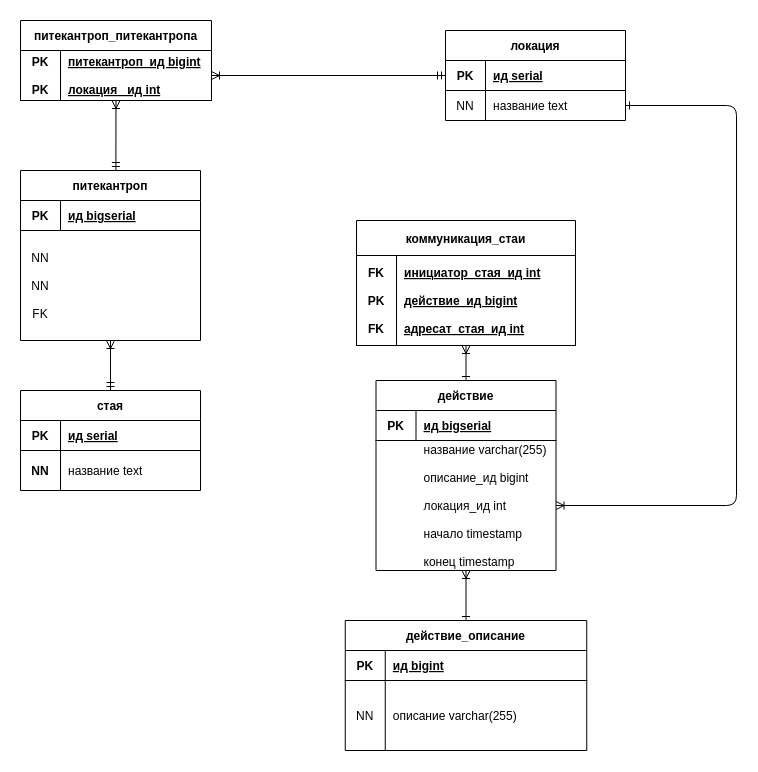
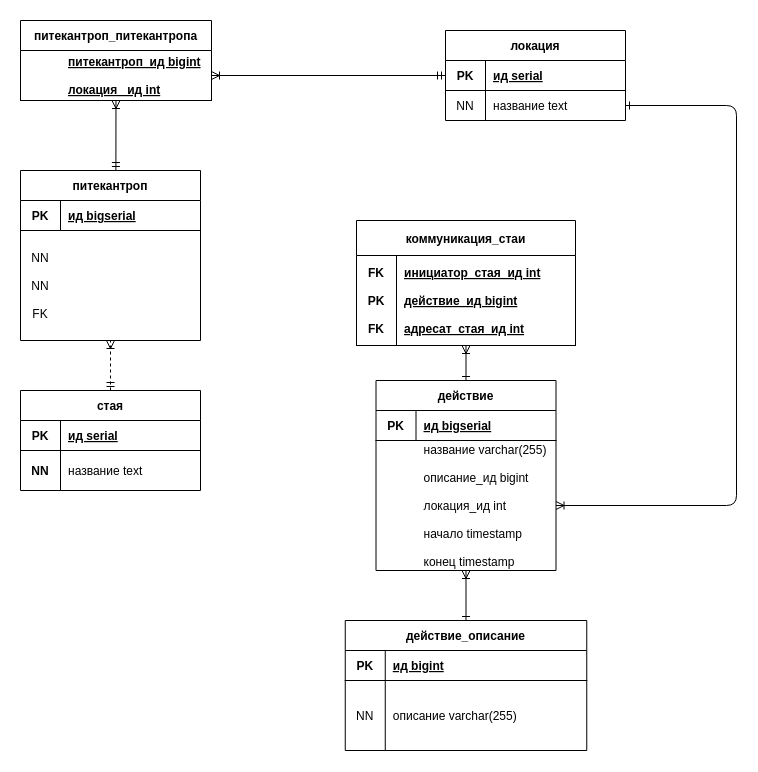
  <mxCell id="0" />
  <mxCell id="1" parent="0" />
  <mxCell id="2" value="питекантроп" style="shape=table;startSize=30;container=1;collapsible=1;childLayout=tableLayout;fixedRows=1;rowLines=0;fontStyle=1;align=center;resizeLast=1;" parent="1" vertex="1"><mxGeometry x="20" y="170" width="180" height="170" as="geometry"><mxRectangle x="160" y="290" width="110" height="40" as="alternateBounds" /></mxGeometry></mxCell>
  <mxCell id="3" value="" style="shape=partialRectangle;collapsible=0;dropTarget=0;pointerEvents=0;fillColor=none;top=0;left=0;bottom=1;right=0;points=[[0,0.5],[1,0.5]];portConstraint=eastwest;" parent="2" vertex="1"><mxGeometry y="30" width="180" height="30" as="geometry" /></mxCell>
  <mxCell id="4" value="PK" style="shape=partialRectangle;connectable=0;fillColor=none;top=0;left=0;bottom=0;right=0;fontStyle=1;overflow=hidden;" parent="3" vertex="1"><mxGeometry width="40" height="30" as="geometry"><mxRectangle width="40" height="30" as="alternateBounds" /></mxGeometry></mxCell>
  <mxCell id="5" value="ид bigserial" style="shape=partialRectangle;connectable=0;fillColor=none;top=0;left=0;bottom=0;right=0;align=left;spacingLeft=6;fontStyle=5;overflow=hidden;" parent="3" vertex="1"><mxGeometry x="40" width="140" height="30" as="geometry"><mxRectangle width="140" height="30" as="alternateBounds" /></mxGeometry></mxCell>
  <mxCell id="6" value="" style="shape=partialRectangle;collapsible=0;dropTarget=0;pointerEvents=0;fillColor=none;top=0;left=0;bottom=0;right=0;points=[[0,0.5],[1,0.5]];portConstraint=eastwest;" parent="2" vertex="1"><mxGeometry y="60" width="180" height="110" as="geometry" /></mxCell>
  <mxCell id="7" value="NN&#10;&#10;NN&#10;&#10;FK" style="shape=partialRectangle;connectable=0;fillColor=none;top=0;left=0;bottom=0;right=0;editable=1;overflow=hidden;fontStyle=0" parent="6" vertex="1"><mxGeometry width="40" height="110" as="geometry"><mxRectangle width="40" height="110" as="alternateBounds" /></mxGeometry></mxCell>
  <mxCell id="8" value="питекантроп_питекантропа" style="shape=table;startSize=30;container=1;collapsible=1;childLayout=tableLayout;fixedRows=1;rowLines=0;fontStyle=1;align=center;resizeLast=1;" parent="1" vertex="1"><mxGeometry x="20" y="20" width="191" height="80" as="geometry"><mxRectangle x="160" y="290" width="110" height="40" as="alternateBounds" /></mxGeometry></mxCell>
  <mxCell id="9" value="" style="shape=partialRectangle;collapsible=0;dropTarget=0;pointerEvents=0;fillColor=none;top=0;left=0;bottom=1;right=0;points=[[0,0.5],[1,0.5]];portConstraint=eastwest;" parent="8" vertex="1"><mxGeometry y="30" width="191" height="50" as="geometry" /></mxCell>
- <mxCell id="10" value="PK&#10;&#10;PK" style="shape=partialRectangle;connectable=0;fillColor=none;top=0;left=0;bottom=0;right=0;fontStyle=1;overflow=hidden;" parent="9" vertex="1"><mxGeometry width="40" height="50" as="geometry"><mxRectangle width="40" height="50" as="alternateBounds" /></mxGeometry></mxCell>
  <mxCell id="11" value="питекантроп_ид bigint&#10;&#10;локация _ид int" style="shape=partialRectangle;connectable=0;fillColor=none;top=0;left=0;bottom=0;right=0;align=left;spacingLeft=6;fontStyle=5;overflow=hidden;" parent="9" vertex="1"><mxGeometry x="40" width="151" height="50" as="geometry"><mxRectangle width="151" height="50" as="alternateBounds" /></mxGeometry></mxCell>
  <mxCell id="12" value="локация" style="shape=table;startSize=30;container=1;collapsible=1;childLayout=tableLayout;fixedRows=1;rowLines=0;fontStyle=1;align=center;resizeLast=1;" parent="1" vertex="1"><mxGeometry x="445" y="30" width="180" height="90" as="geometry"><mxRectangle x="160" y="290" width="110" height="40" as="alternateBounds" /></mxGeometry></mxCell>
  <mxCell id="13" value="" style="shape=partialRectangle;collapsible=0;dropTarget=0;pointerEvents=0;fillColor=none;top=0;left=0;bottom=1;right=0;points=[[0,0.5],[1,0.5]];portConstraint=eastwest;" parent="12" vertex="1"><mxGeometry y="30" width="180" height="30" as="geometry" /></mxCell>
  <mxCell id="14" value="PK" style="shape=partialRectangle;connectable=0;fillColor=none;top=0;left=0;bottom=0;right=0;fontStyle=1;overflow=hidden;" parent="13" vertex="1"><mxGeometry width="40" height="30" as="geometry"><mxRectangle width="40" height="30" as="alternateBounds" /></mxGeometry></mxCell>
  <mxCell id="15" value="ид serial" style="shape=partialRectangle;connectable=0;fillColor=none;top=0;left=0;bottom=0;right=0;align=left;spacingLeft=6;fontStyle=5;overflow=hidden;" parent="13" vertex="1"><mxGeometry x="40" width="140" height="30" as="geometry"><mxRectangle width="140" height="30" as="alternateBounds" /></mxGeometry></mxCell>
  <mxCell id="16" value="" style="shape=partialRectangle;collapsible=0;dropTarget=0;pointerEvents=0;fillColor=none;top=0;left=0;bottom=0;right=0;points=[[0,0.5],[1,0.5]];portConstraint=eastwest;" parent="12" vertex="1"><mxGeometry y="60" width="180" height="30" as="geometry" /></mxCell>
  <mxCell id="17" value="NN" style="shape=partialRectangle;connectable=0;fillColor=none;top=0;left=0;bottom=0;right=0;editable=1;overflow=hidden;fontStyle=0" parent="16" vertex="1"><mxGeometry width="40" height="30" as="geometry"><mxRectangle width="40" height="30" as="alternateBounds" /></mxGeometry></mxCell>
  <mxCell id="18" value="название text" style="shape=partialRectangle;connectable=0;fillColor=none;top=0;left=0;bottom=0;right=0;align=left;spacingLeft=6;overflow=hidden;" parent="16" vertex="1"><mxGeometry x="40" width="140" height="30" as="geometry"><mxRectangle width="140" height="30" as="alternateBounds" /></mxGeometry></mxCell>
  <mxCell id="19" value="действие" style="shape=table;startSize=30;container=1;collapsible=1;childLayout=tableLayout;fixedRows=1;rowLines=0;fontStyle=1;align=center;resizeLast=1;" parent="1" vertex="1"><mxGeometry x="375.5" y="380" width="180" height="190" as="geometry"><mxRectangle x="160" y="290" width="110" height="40" as="alternateBounds" /></mxGeometry></mxCell>
  <mxCell id="20" value="" style="shape=partialRectangle;collapsible=0;dropTarget=0;pointerEvents=0;fillColor=none;top=0;left=0;bottom=1;right=0;points=[[0,0.5],[1,0.5]];portConstraint=eastwest;" parent="19" vertex="1"><mxGeometry y="30" width="180" height="30" as="geometry" /></mxCell>
  <mxCell id="21" value="PK" style="shape=partialRectangle;connectable=0;fillColor=none;top=0;left=0;bottom=0;right=0;fontStyle=1;overflow=hidden;" parent="20" vertex="1"><mxGeometry width="40" height="30" as="geometry"><mxRectangle width="40" height="30" as="alternateBounds" /></mxGeometry></mxCell>
  <mxCell id="22" value="ид bigserial" style="shape=partialRectangle;connectable=0;fillColor=none;top=0;left=0;bottom=0;right=0;align=left;spacingLeft=6;fontStyle=5;overflow=hidden;" parent="20" vertex="1"><mxGeometry x="40" width="140" height="30" as="geometry"><mxRectangle width="140" height="30" as="alternateBounds" /></mxGeometry></mxCell>
  <mxCell id="23" value="" style="shape=partialRectangle;collapsible=0;dropTarget=0;pointerEvents=0;fillColor=none;top=0;left=0;bottom=0;right=0;points=[[0,0.5],[1,0.5]];portConstraint=eastwest;" parent="19" vertex="1"><mxGeometry y="60" width="180" height="130" as="geometry" /></mxCell>
  <mxCell id="24" value="название varchar(255)&#10;&#10;описание_ид bigint&#10;&#10;локация_ид int&#10;&#10;начало timestamp&#10;&#10;конец timestamp" style="shape=partialRectangle;connectable=0;fillColor=none;top=0;left=0;bottom=0;right=0;align=left;spacingLeft=6;overflow=hidden;" parent="23" vertex="1"><mxGeometry x="40" width="140" height="130" as="geometry"><mxRectangle width="140" height="130" as="alternateBounds" /></mxGeometry></mxCell>
  <mxCell id="25" value="" style="fontSize=12;html=1;endArrow=ERoneToMany;startArrow=ERmandOne;exitX=0;exitY=0.5;exitDx=0;exitDy=0;entryX=1;entryY=0.5;entryDx=0;entryDy=0;endFill=0;" parent="1" source="13" target="9" edge="1"><mxGeometry width="100" height="100" relative="1" as="geometry"><mxPoint x="375" y="60" as="sourcePoint" /><mxPoint x="475" y="-40" as="targetPoint" /></mxGeometry></mxCell>
  <mxCell id="26" value="" style="fontSize=12;html=1;endArrow=ERoneToMany;startArrow=ERmandOne;exitX=0.53;exitY=0;exitDx=0;exitDy=0;exitPerimeter=0;endFill=0;" parent="1" source="2" target="9" edge="1"><mxGeometry width="100" height="100" relative="1" as="geometry"><mxPoint x="341" y="169" as="sourcePoint" /><mxPoint x="340.5" y="110" as="targetPoint" /></mxGeometry></mxCell>
  <mxCell id="27" value="стая" style="shape=table;startSize=30;container=1;collapsible=1;childLayout=tableLayout;fixedRows=1;rowLines=0;fontStyle=1;align=center;resizeLast=1;" parent="1" vertex="1"><mxGeometry x="20" y="390" width="180" height="100" as="geometry"><mxRectangle x="160" y="290" width="110" height="40" as="alternateBounds" /></mxGeometry></mxCell>
  <mxCell id="28" value="" style="shape=partialRectangle;collapsible=0;dropTarget=0;pointerEvents=0;fillColor=none;top=0;left=0;bottom=1;right=0;points=[[0,0.5],[1,0.5]];portConstraint=eastwest;" parent="27" vertex="1"><mxGeometry y="30" width="180" height="30" as="geometry" /></mxCell>
  <mxCell id="29" value="PK" style="shape=partialRectangle;connectable=0;fillColor=none;top=0;left=0;bottom=0;right=0;fontStyle=1;overflow=hidden;" parent="28" vertex="1"><mxGeometry width="40" height="30" as="geometry"><mxRectangle width="40" height="30" as="alternateBounds" /></mxGeometry></mxCell>
  <mxCell id="30" value="ид serial" style="shape=partialRectangle;connectable=0;fillColor=none;top=0;left=0;bottom=0;right=0;align=left;spacingLeft=6;fontStyle=5;overflow=hidden;" parent="28" vertex="1"><mxGeometry x="40" width="140" height="30" as="geometry"><mxRectangle width="140" height="30" as="alternateBounds" /></mxGeometry></mxCell>
  <mxCell id="31" value="" style="shape=partialRectangle;collapsible=0;dropTarget=0;pointerEvents=0;fillColor=none;top=0;left=0;bottom=0;right=0;points=[[0,0.5],[1,0.5]];portConstraint=eastwest;" parent="27" vertex="1"><mxGeometry y="60" width="180" height="40" as="geometry" /></mxCell>
  <mxCell id="32" value="NN" style="shape=partialRectangle;connectable=0;fillColor=none;top=0;left=0;bottom=0;right=0;editable=1;overflow=hidden;fontStyle=1" parent="31" vertex="1"><mxGeometry width="40" height="40" as="geometry"><mxRectangle width="40" height="40" as="alternateBounds" /></mxGeometry></mxCell>
  <mxCell id="33" value="название text" style="shape=partialRectangle;connectable=0;fillColor=none;top=0;left=0;bottom=0;right=0;align=left;spacingLeft=6;overflow=hidden;" parent="31" vertex="1"><mxGeometry x="40" width="140" height="40" as="geometry"><mxRectangle width="140" height="40" as="alternateBounds" /></mxGeometry></mxCell>
- <mxCell id="34" value="" style="fontSize=12;html=1;endArrow=ERoneToMany;startArrow=ERmandOne;exitX=0.5;exitY=0;exitDx=0;exitDy=0;entryX=0.5;entryY=1;entryDx=0;entryDy=0;" parent="1" source="27" target="2" edge="1"><mxGeometry width="100" height="100" relative="1" as="geometry"><mxPoint x="99.5" y="430" as="sourcePoint" /><mxPoint x="135.5" y="400" as="targetPoint" /></mxGeometry></mxCell>
+ <mxCell id="34" value="" style="fontSize=12;html=1;endArrow=ERoneToMany;startArrow=ERmandOne;exitX=0.5;exitY=0;exitDx=0;exitDy=0;entryX=0.5;entryY=1;entryDx=0;entryDy=0;dashed=1;" parent="1" source="27" target="2" edge="1"><mxGeometry width="100" height="100" relative="1" as="geometry"><mxPoint x="99.5" y="430" as="sourcePoint" /><mxPoint x="135.5" y="400" as="targetPoint" /></mxGeometry></mxCell>
  <mxCell id="35" value="" style="fontSize=12;html=1;endArrow=ERone;startArrow=ERoneToMany;rounded=1;endFill=0;startFill=0;exitX=1;exitY=0.5;exitDx=0;exitDy=0;edgeStyle=orthogonalEdgeStyle;" parent="1" source="23" target="16" edge="1"><mxGeometry width="100" height="100" relative="1" as="geometry"><mxPoint x="716" y="540" as="sourcePoint" /><mxPoint x="666" y="55" as="targetPoint" /><Array as="points"><mxPoint x="736" y="505" /></Array></mxGeometry></mxCell>
  <mxCell id="36" value="коммуникация_стаи" style="shape=table;startSize=35;container=1;collapsible=1;childLayout=tableLayout;fixedRows=1;rowLines=0;fontStyle=1;align=center;resizeLast=1;" parent="1" vertex="1"><mxGeometry x="356" y="220" width="219" height="125" as="geometry"><mxRectangle x="160" y="290" width="110" height="40" as="alternateBounds" /></mxGeometry></mxCell>
  <mxCell id="37" value="" style="shape=partialRectangle;collapsible=0;dropTarget=0;pointerEvents=0;fillColor=none;top=0;left=0;bottom=1;right=0;points=[[0,0.5],[1,0.5]];portConstraint=eastwest;" parent="36" vertex="1"><mxGeometry y="35" width="219" height="90" as="geometry" /></mxCell>
  <mxCell id="38" value="FK&#10;&#10;PK&#10;&#10;FK" style="shape=partialRectangle;connectable=0;fillColor=none;top=0;left=0;bottom=0;right=0;fontStyle=1;overflow=hidden;" parent="37" vertex="1"><mxGeometry width="40" height="90" as="geometry"><mxRectangle width="40" height="90" as="alternateBounds" /></mxGeometry></mxCell>
  <mxCell id="39" value="инициатор_стая_ид int&#10;&#10;действие_ид bigint&#10;&#10;адресат_стая_ид int" style="shape=partialRectangle;connectable=0;fillColor=none;top=0;left=0;bottom=0;right=0;align=left;spacingLeft=6;fontStyle=5;overflow=hidden;" parent="37" vertex="1"><mxGeometry x="40" width="179" height="90" as="geometry"><mxRectangle width="179" height="90" as="alternateBounds" /></mxGeometry></mxCell>
  <mxCell id="40" value="" style="fontSize=12;html=1;endArrow=ERoneToMany;startArrow=ERone;elbow=vertical;endFill=0;exitX=0.5;exitY=0;exitDx=0;exitDy=0;entryX=0.5;entryY=1;entryDx=0;entryDy=0;startFill=0;" parent="1" source="19" target="36" edge="1"><mxGeometry width="100" height="100" relative="1" as="geometry"><mxPoint x="316" y="480" as="sourcePoint" /><mxPoint x="25.5" y="400" as="targetPoint" /></mxGeometry></mxCell>
  <mxCell id="41" value="действие_описание" style="shape=table;startSize=30;container=1;collapsible=1;childLayout=tableLayout;fixedRows=1;rowLines=0;fontStyle=1;align=center;resizeLast=1;" parent="1" vertex="1"><mxGeometry x="344.75" y="620" width="241.5" height="130" as="geometry"><mxRectangle x="160" y="290" width="110" height="40" as="alternateBounds" /></mxGeometry></mxCell>
  <mxCell id="42" value="" style="shape=partialRectangle;collapsible=0;dropTarget=0;pointerEvents=0;fillColor=none;top=0;left=0;bottom=1;right=0;points=[[0,0.5],[1,0.5]];portConstraint=eastwest;" parent="41" vertex="1"><mxGeometry y="30" width="241.5" height="30" as="geometry" /></mxCell>
  <mxCell id="43" value="PK" style="shape=partialRectangle;connectable=0;fillColor=none;top=0;left=0;bottom=0;right=0;fontStyle=1;overflow=hidden;" parent="42" vertex="1"><mxGeometry width="40" height="30" as="geometry"><mxRectangle width="40" height="30" as="alternateBounds" /></mxGeometry></mxCell>
  <mxCell id="44" value="ид bigint" style="shape=partialRectangle;connectable=0;fillColor=none;top=0;left=0;bottom=0;right=0;align=left;spacingLeft=6;fontStyle=5;overflow=hidden;" parent="42" vertex="1"><mxGeometry x="40" width="201.5" height="30" as="geometry"><mxRectangle width="201.5" height="30" as="alternateBounds" /></mxGeometry></mxCell>
  <mxCell id="45" value="" style="shape=partialRectangle;collapsible=0;dropTarget=0;pointerEvents=0;fillColor=none;top=0;left=0;bottom=0;right=0;points=[[0,0.5],[1,0.5]];portConstraint=eastwest;" parent="41" vertex="1"><mxGeometry y="60" width="241.5" height="70" as="geometry" /></mxCell>
  <mxCell id="46" value="NN" style="shape=partialRectangle;connectable=0;fillColor=none;top=0;left=0;bottom=0;right=0;editable=1;overflow=hidden;" parent="45" vertex="1"><mxGeometry width="40" height="70" as="geometry"><mxRectangle width="40" height="70" as="alternateBounds" /></mxGeometry></mxCell>
  <mxCell id="47" value="описание varchar(255)" style="shape=partialRectangle;connectable=0;fillColor=none;top=0;left=0;bottom=0;right=0;align=left;spacingLeft=6;overflow=hidden;" parent="45" vertex="1"><mxGeometry x="40" width="201.5" height="70" as="geometry"><mxRectangle width="201.5" height="70" as="alternateBounds" /></mxGeometry></mxCell>
  <mxCell id="48" value="" style="fontSize=12;html=1;endArrow=ERoneToMany;startArrow=ERone;elbow=vertical;endFill=0;startFill=0;exitX=0.5;exitY=0;exitDx=0;exitDy=0;" parent="1" source="41" target="23" edge="1"><mxGeometry width="100" height="100" relative="1" as="geometry"><mxPoint x="596" y="590" as="sourcePoint" /><mxPoint x="746" y="570" as="targetPoint" /></mxGeometry></mxCell>
